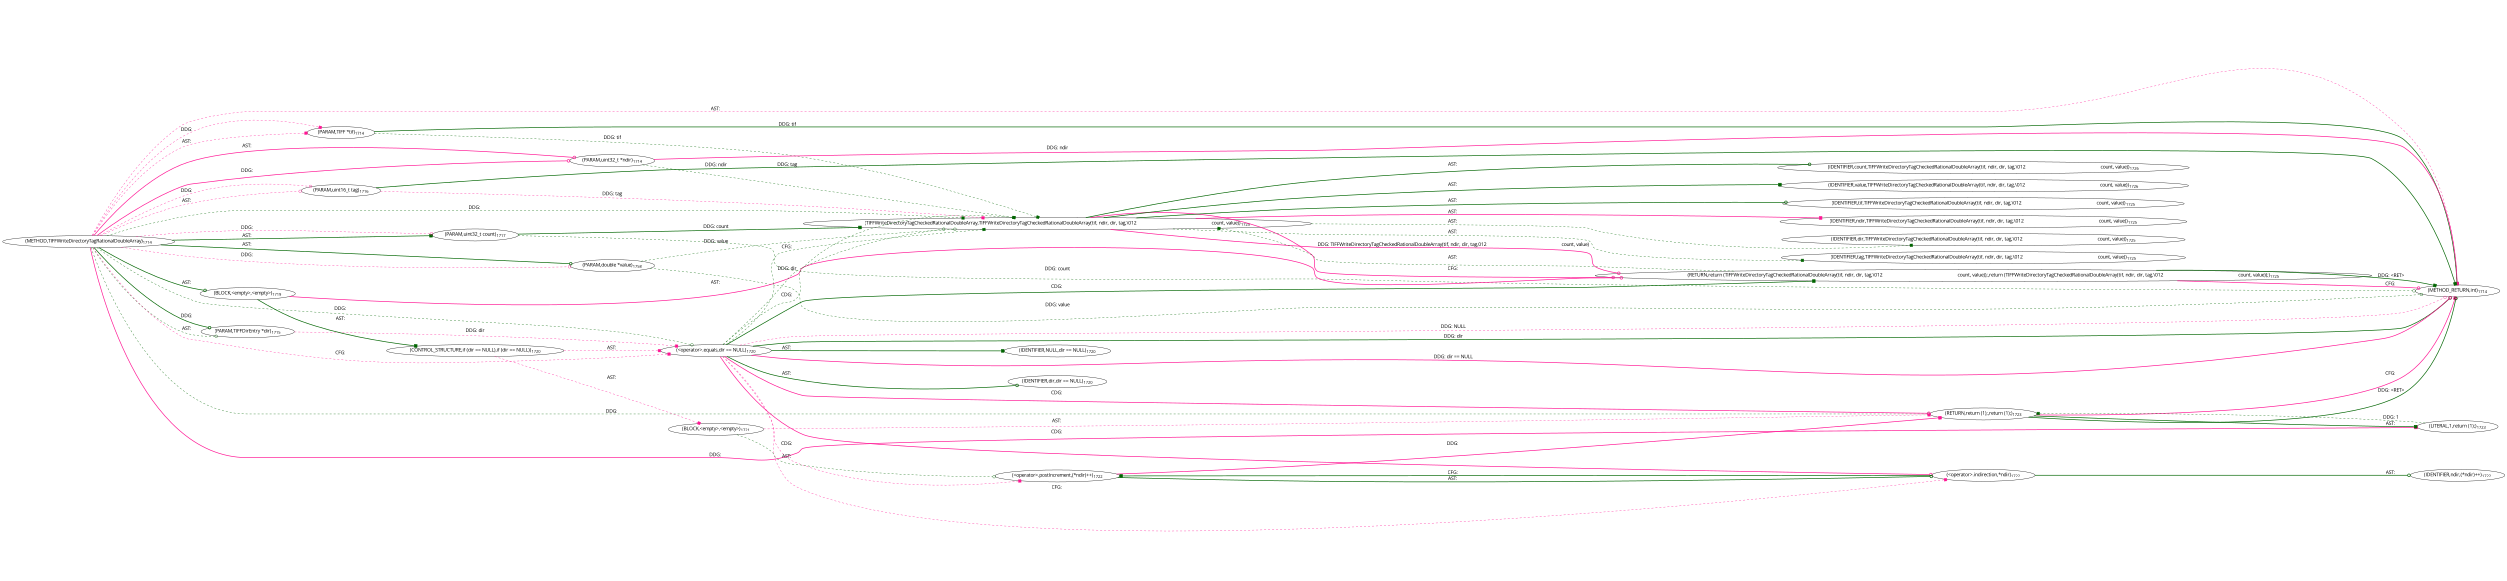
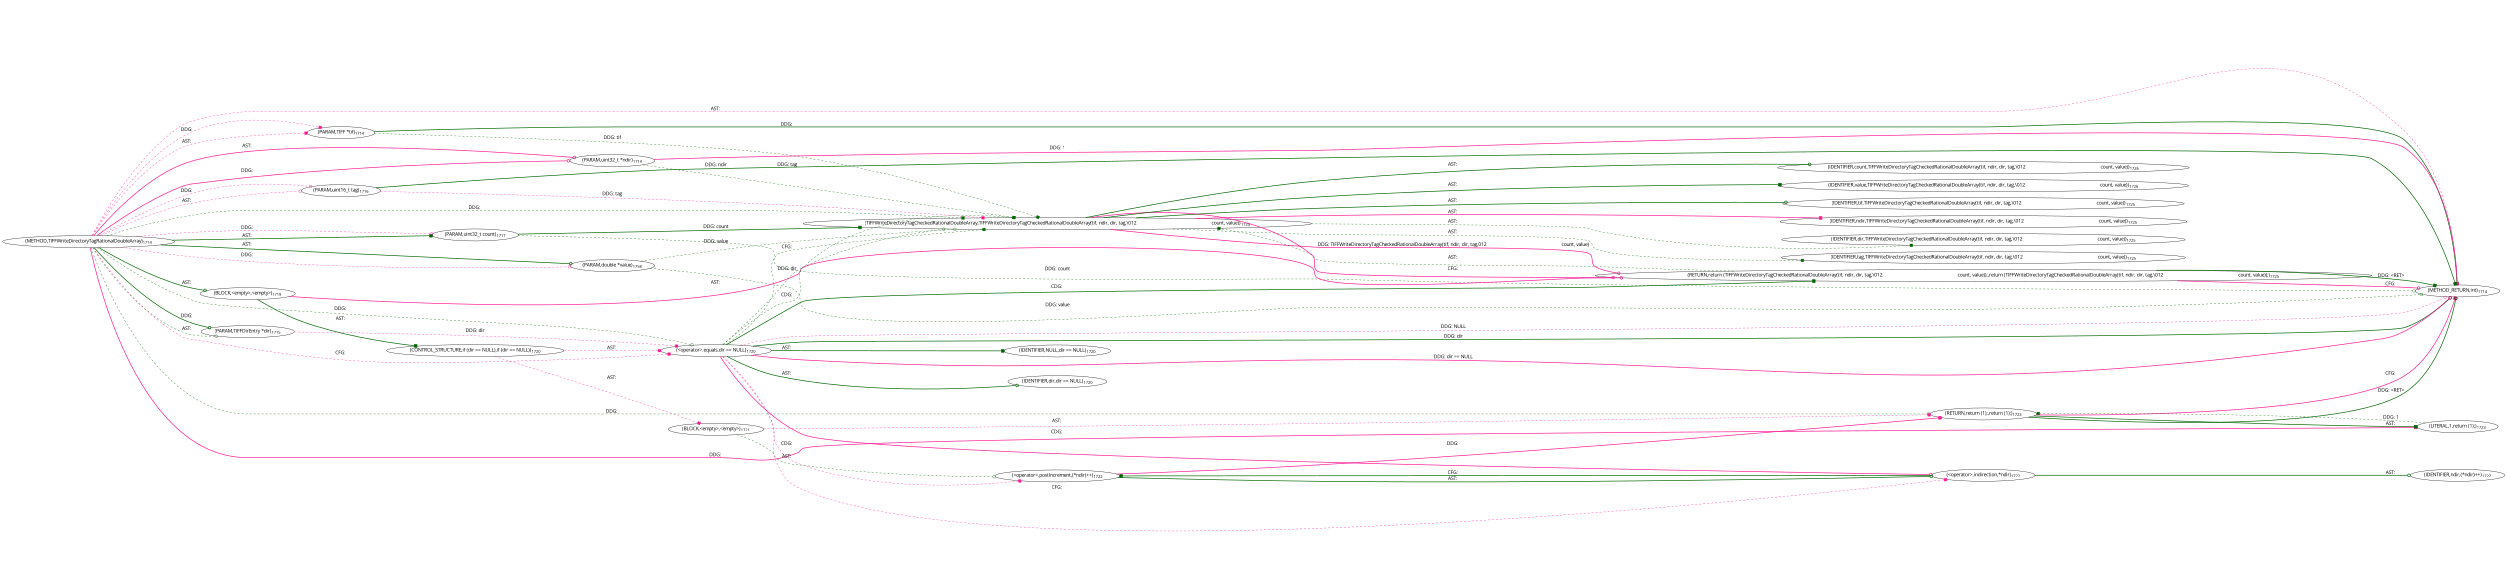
  digraph {
    fontname="Open Sans"
    rankdir=LR
    node [fontname="Open Sans"]
    edge [arrowhead=box color=darkgreen fontname="Open Sans" style=bold]
    n1 [label=<(METHOD,TIFFWriteDirectoryTagRationalDoubleArray)<SUB>1714</SUB>>]
    n2 [label=<(PARAM,TIFF *tif)<SUB>1714</SUB>>]
    n3 [label=<(PARAM,uint32_t *ndir)<SUB>1714</SUB>>]
    n4 [label=<(PARAM,TIFFDirEntry *dir)<SUB>1715</SUB>>]
    n5 [label=<(PARAM,uint16_t tag)<SUB>1716</SUB>>]
    n6 [label=<(PARAM,uint32_t count)<SUB>1717</SUB>>]
    n7 [label=<(PARAM,double *value)<SUB>1758</SUB>>]
    n8 [label=<(BLOCK,&lt;empty&gt;,&lt;empty&gt;)<SUB>1719</SUB>>]
    n9 [label=<(&lt;operator&gt;.equals,dir == NULL)<SUB>1720</SUB>>]
    n10 [label=<(RETURN,return (1);,return (1);)<SUB>1723</SUB>>]
    n11 [label=<(LITERAL,1,return (1);)<SUB>1723</SUB>>]
    n12 [label=<(TIFFWriteDirectoryTagCheckedRationalDoubleArray,TIFFWriteDirectoryTagCheckedRationalDoubleArray(tif, ndir, dir, tag,\012                                                            count, value))<SUB>1725</SUB>>]
    n13 [label=<(METHOD_RETURN,int)<SUB>1714</SUB>>]
    n14 [label=<(CONTROL_STRUCTURE,if (dir == NULL),if (dir == NULL))<SUB>1720</SUB>>]
    n15 [label=<(RETURN,return (TIFFWriteDirectoryTagCheckedRationalDoubleArray(tif, ndir, dir, tag,\012                                                            count, value));,return (TIFFWriteDirectoryTagCheckedRationalDoubleArray(tif, ndir, dir, tag,\012                                                            count, value));)<SUB>1725</SUB>>]
    n16 [label=<(IDENTIFIER,dir,dir == NULL)<SUB>1720</SUB>>]
    n17 [label=<(IDENTIFIER,NULL,dir == NULL)<SUB>1720</SUB>>]
    n18 [label=<(&lt;operator&gt;.postIncrement,(*ndir)++)<SUB>1722</SUB>>]
    n19 [label=<(&lt;operator&gt;.indirection,*ndir)<SUB>1722</SUB>>]
    n20 [label=<(IDENTIFIER,tif,TIFFWriteDirectoryTagCheckedRationalDoubleArray(tif, ndir, dir, tag,\012                                                            count, value))<SUB>1725</SUB>>]
    n21 [label=<(IDENTIFIER,ndir,TIFFWriteDirectoryTagCheckedRationalDoubleArray(tif, ndir, dir, tag,\012                                                            count, value))<SUB>1725</SUB>>]
    n22 [label=<(IDENTIFIER,dir,TIFFWriteDirectoryTagCheckedRationalDoubleArray(tif, ndir, dir, tag,\012                                                            count, value))<SUB>1725</SUB>>]
    n23 [label=<(IDENTIFIER,tag,TIFFWriteDirectoryTagCheckedRationalDoubleArray(tif, ndir, dir, tag,\012                                                            count, value))<SUB>1725</SUB>>]
    n24 [label=<(IDENTIFIER,count,TIFFWriteDirectoryTagCheckedRationalDoubleArray(tif, ndir, dir, tag,\012                                                            count, value))<SUB>1726</SUB>>]
    n25 [label=<(IDENTIFIER,value,TIFFWriteDirectoryTagCheckedRationalDoubleArray(tif, ndir, dir, tag,\012                                                            count, value))<SUB>1726</SUB>>]
    n26 [label=<(BLOCK,&lt;empty&gt;,&lt;empty&gt;)<SUB>1721</SUB>>]
    n27 [label=<(IDENTIFIER,ndir,(*ndir)++)<SUB>1722</SUB>>]
    n1 -> n2 [color=deeppink label="AST: " style=dashed]
    n1 -> n2 [color=deeppink label="DDG: " style=dashed]
    n1 -> n3 [arrowhead=odot color=deeppink label="AST: "]
    n1 -> n3 [arrowhead=odot color=deeppink label="DDG: "]
    n1 -> n4 [arrowhead=odot label="AST: " style=dashed]
    n1 -> n4 [arrowhead=odot label="DDG: "]
    n1 -> n5 [arrowhead=odot color=deeppink label="AST: " style=dashed]
    n1 -> n5 [arrowhead=odot color=deeppink label="DDG: " style=dashed]
    n1 -> n6 [label="AST: "]
    n1 -> n6 [arrowhead=odot color=deeppink label="DDG: " style=dashed]
    n1 -> n7 [arrowhead=odot label="AST: "]
    n1 -> n7 [arrowhead=odot color=deeppink label="DDG: " style=dashed]
    n1 -> n8 [arrowhead=odot label="AST: "]
    n1 -> n9 [color=deeppink label="CFG: " style=dashed]
    n1 -> n9 [arrowhead=odot label="DDG: " style=dashed]
    n1 -> n10 [arrowhead=odot label="DDG: " style=dashed]
    n1 -> n11 [color=deeppink label="DDG: "]
    n1 -> n12 [label="DDG: " style=dashed]
    n1 -> n13 [arrowhead=odot color=deeppink label="AST: " style=dashed]
    n2 -> n12 [label="DDG: tif" style=dashed]
-   n2 -> n13 [label="DDG: tif"]
+   n2 -> n13 [label="DDG: "]
    n3 -> n12 [label="DDG: ndir" style=dashed]
-   n3 -> n13 [color=deeppink label="DDG: ndir"]
+   n3 -> n13 [color=deeppink label="DDG: 1"]
    n4 -> n9 [color=deeppink label="DDG: dir" style=dashed]
    n5 -> n12 [color=deeppink label="DDG: tag" style=dashed]
    n5 -> n13 [label="DDG: tag"]
    n6 -> n12 [label="DDG: count"]
    n6 -> n13 [arrowhead=odot label="DDG: count" style=dashed]
    n7 -> n12 [arrowhead=odot label="DDG: value" style=dashed]
    n7 -> n13 [arrowhead=odot label="DDG: value" style=dashed]
    n8 -> n14 [label="AST: "]
    n8 -> n15 [arrowhead=odot color=deeppink label="AST: "]
-   n9 -> n10 [arrowhead=odot color=deeppink label="CDG: "]
    n9 -> n12 [label="CFG: " style=dashed]
    n9 -> n12 [arrowhead=odot label="DDG: dir" style=dashed]
    n9 -> n12 [label="CDG: " style=dashed]
    n9 -> n13 [arrowhead=odot label="DDG: dir"]
    n9 -> n13 [arrowhead=odot color=deeppink label="DDG: dir == NULL"]
    n9 -> n13 [arrowhead=odot color=deeppink label="DDG: NULL" style=dashed]
    n9 -> n15 [label="CDG: "]
    n9 -> n16 [arrowhead=odot label="AST: "]
    n9 -> n17 [label="AST: "]
    n9 -> n18 [color=deeppink label="CDG: " style=dashed]
    n9 -> n19 [color=deeppink label="CFG: " style=dashed]
    n9 -> n19 [arrowhead=odot color=deeppink label="CDG: "]
    n10 -> n11 [label="AST: "]
    n10 -> n13 [color=deeppink label="CFG: "]
    n10 -> n13 [arrowhead=odot label="DDG: &lt;RET&gt;"]
    n11 -> n10 [label="DDG: 1" style=dashed]
    n12 -> n15 [arrowhead=odot color=deeppink label="CFG: "]
    n12 -> n15 [arrowhead=odot color=deeppink label="DDG: TIFFWriteDirectoryTagCheckedRationalDoubleArray(tif, ndir, dir, tag,\012                                                            count, value)"]
    n12 -> n20 [arrowhead=odot label="AST: "]
    n12 -> n21 [color=deeppink label="AST: "]
    n12 -> n22 [label="AST: " style=dashed]
    n12 -> n23 [label="AST: " style=dashed]
    n12 -> n24 [arrowhead=odot label="AST: "]
    n12 -> n25 [label="AST: "]
    n14 -> n9 [color=deeppink label="AST: " style=dashed]
    n14 -> n26 [color=deeppink label="AST: " style=dashed]
    n15 -> n12 [label="AST: " style=dashed]
    n15 -> n13 [arrowhead=odot color=deeppink label="CFG: "]
    n15 -> n13 [label="DDG: &lt;RET&gt;"]
    n18 -> n10 [color=deeppink label="DDG: "]
    n18 -> n19 [arrowhead=odot label="AST: "]
    n19 -> n18 [label="CFG: "]
    n19 -> n27 [arrowhead=odot label="AST: "]
    n26 -> n10 [color=deeppink label="AST: " style=dashed]
    n26 -> n18 [arrowhead=odot label="AST: " style=dashed]
  }
